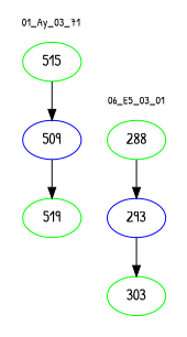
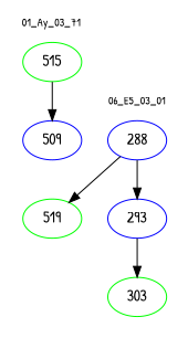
  digraph {
    fontname="Patrick Hand"
    node [color=green fontname="Patrick Hand"]
    edge [color=black fontname="Patrick Hand"]
    n1 [label=515]
    n2 [color=blue label=509]
    n3 [label=519]
-   n4 [label=288]
+   n4 [color=blue label=288]
    n5 [color=blue label=293]
    n6 [label=303]
    subgraph cluster_1 {
      color=white
      fontsize=10
      label="01_Ay_03_71"
      n1
      n2
      n3
    }
    subgraph cluster_2 {
      color=white
      fontsize=10
      label="06_E5_03_01"
      n4
      n5
      n6
    }
    n1 -> n2
-   n2 -> n3
+   n4 -> n3
    n4 -> n5
    n5 -> n6
  }
